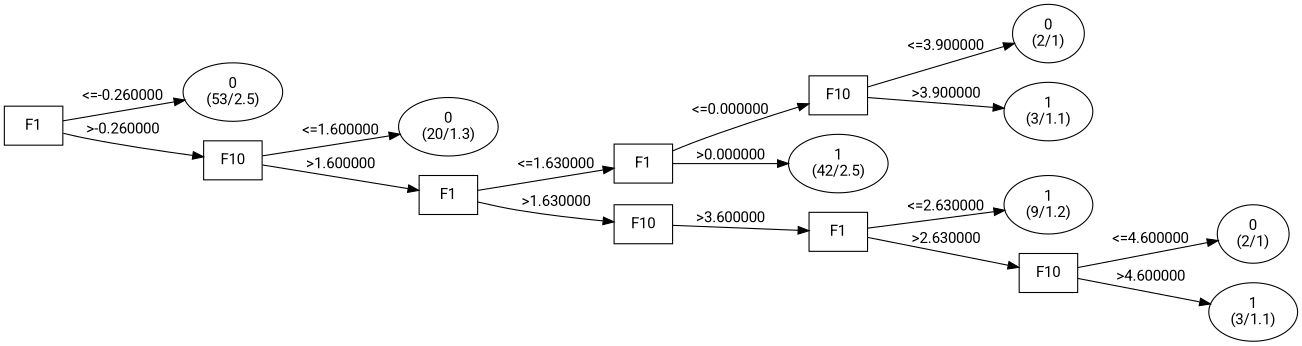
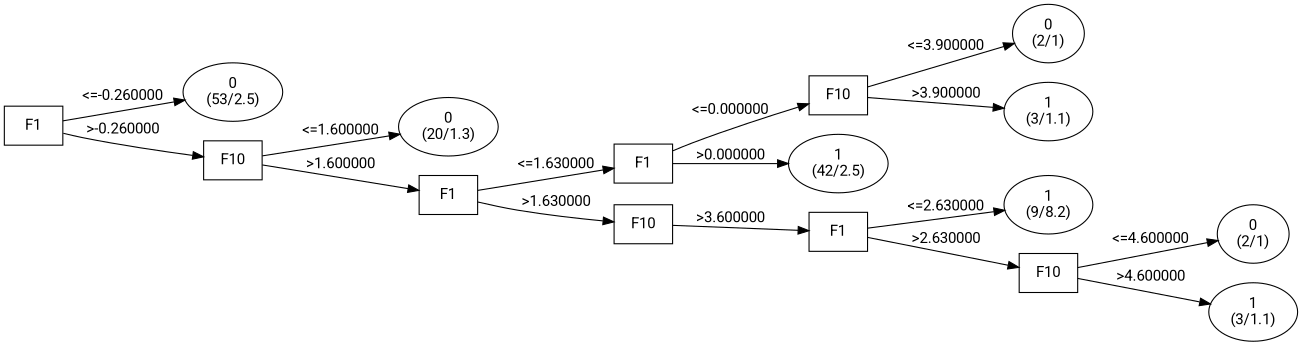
  digraph {
    fontname=Roboto
    rankdir=LR
    node [fontname=Roboto shape=box]
    edge [fontname=Roboto]
    n1 [label="F1\n"]
    n2 [label="0\n(53/2.5)" shape=ellipse]
    n3 [label="F10\n"]
    n4 [label="0\n(20/1.3)" shape=ellipse]
    n5 [label="F1\n"]
    n6 [label="F1\n"]
    n7 [label="F10\n"]
    n8 [label="F10\n"]
    n9 [label="1\n(42/2.5)" shape=ellipse]
    n10 [label="F1\n"]
    n11 [label="0\n(2/1)" shape=ellipse]
    n12 [label="1\n(3/1.1)" shape=ellipse]
-   n13 [label="1\n(9/1.2)" shape=ellipse]
+   n13 [label="1\n(9/8.2)" shape=ellipse]
    n14 [label="F10\n"]
    n15 [label="0\n(2/1)" shape=ellipse]
    n16 [label="1\n(3/1.1)" shape=ellipse]
    n1 -> n2 [label="<=-0.260000"]
    n1 -> n3 [label=">-0.260000"]
    n3 -> n4 [label="<=1.600000"]
    n3 -> n5 [label=">1.600000"]
    n5 -> n6 [label="<=1.630000"]
    n5 -> n7 [label=">1.630000"]
    n6 -> n8 [label="<=0.000000"]
    n6 -> n9 [label=">0.000000"]
    n7 -> n10 [label=">3.600000"]
    n8 -> n11 [label="<=3.900000"]
    n8 -> n12 [label=">3.900000"]
    n10 -> n13 [label="<=2.630000"]
    n10 -> n14 [label=">2.630000"]
    n14 -> n15 [label="<=4.600000"]
    n14 -> n16 [label=">4.600000"]
  }
